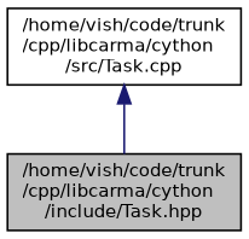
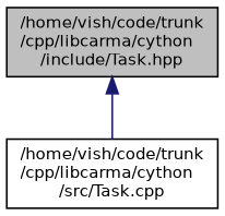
  digraph {
    node [color=black fontname=Helvetica fontsize=10 shape=record style=filled]
    n1 [fillcolor=grey75 fontcolor=black height=0.2 label="/home/vish/code/trunk\l/cpp/libcarma/cython\l/include/Task.hpp" width=0.4]
    n2 [fillcolor=white height=0.2 label="/home/vish/code/trunk\l/cpp/libcarma/cython\l/src/Task.cpp" width=0.4]
-   n2 -> n1 [color=midnightblue dir=back fontname=Helvetica fontsize=10 labelfontname=Helvetica labelfontsize=10 style=solid]
+   n1 -> n2 [color=midnightblue dir=back fontname=Helvetica fontsize=10 labelfontname=Helvetica labelfontsize=10 style=solid]
  }
